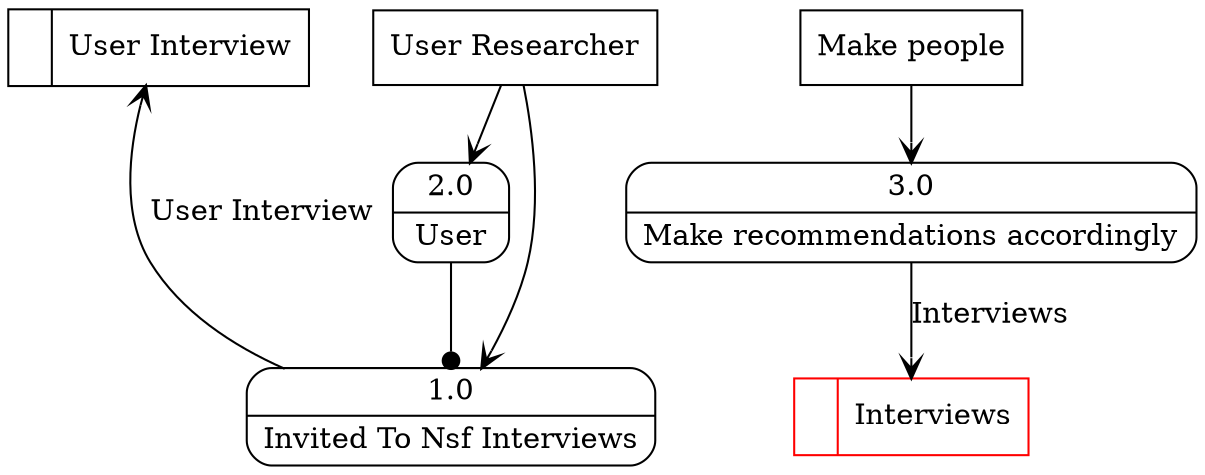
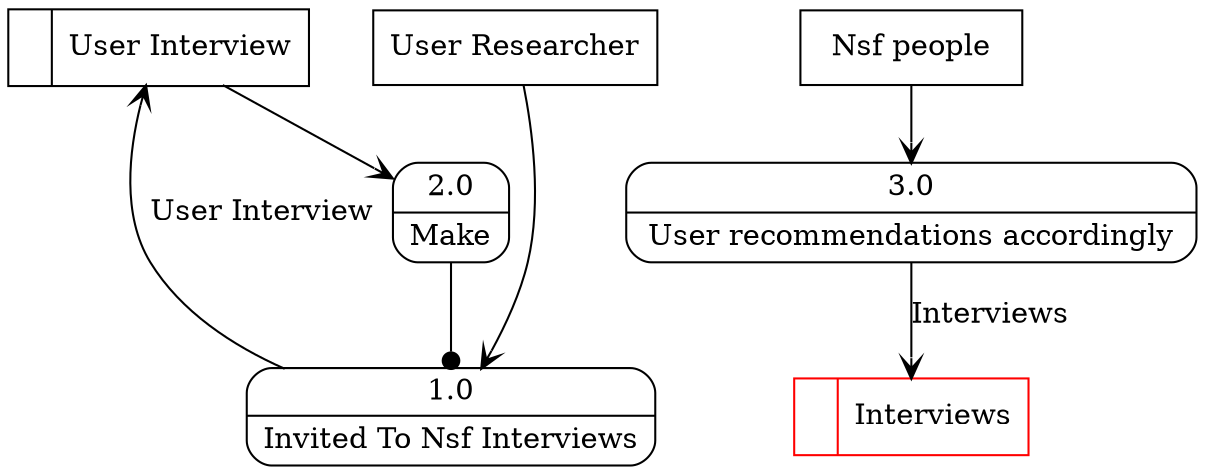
  digraph {
    node [shape=Mrecord]
    edge [arrowhead=vee]
    n1 [color=black label="<f0>  |<f1> User Interview " shape=record]
    n2 [label="User Researcher" shape=box]
    n3 [label="{<f0> 1.0|<f1> Invited To Nsf Interviews }"]
-   n4 [label="{<f0> 2.0|<f1> User }"]
-   n5 [label="{<f0> 3.0|<f1> Make recommendations accordingly }"]
+   n4 [label="{<f0> 2.0|<f1> Make }"]
+   n5 [label="{<f0> 3.0|<f1> User recommendations accordingly }"]
    n6 [color=red label="<f0>  |<f1> Interviews " shape=record]
-   n7 [label="Make people" shape=box]
+   n7 [label="Nsf people" shape=box]
    n2 -> n3
-   n2 -> n4
+   n1 -> n4
    n3 -> n1 [label="User Interview"]
    n4 -> n3 [arrowhead=dot]
    n5 -> n6 [label=Interviews]
    n7 -> n5
  }
